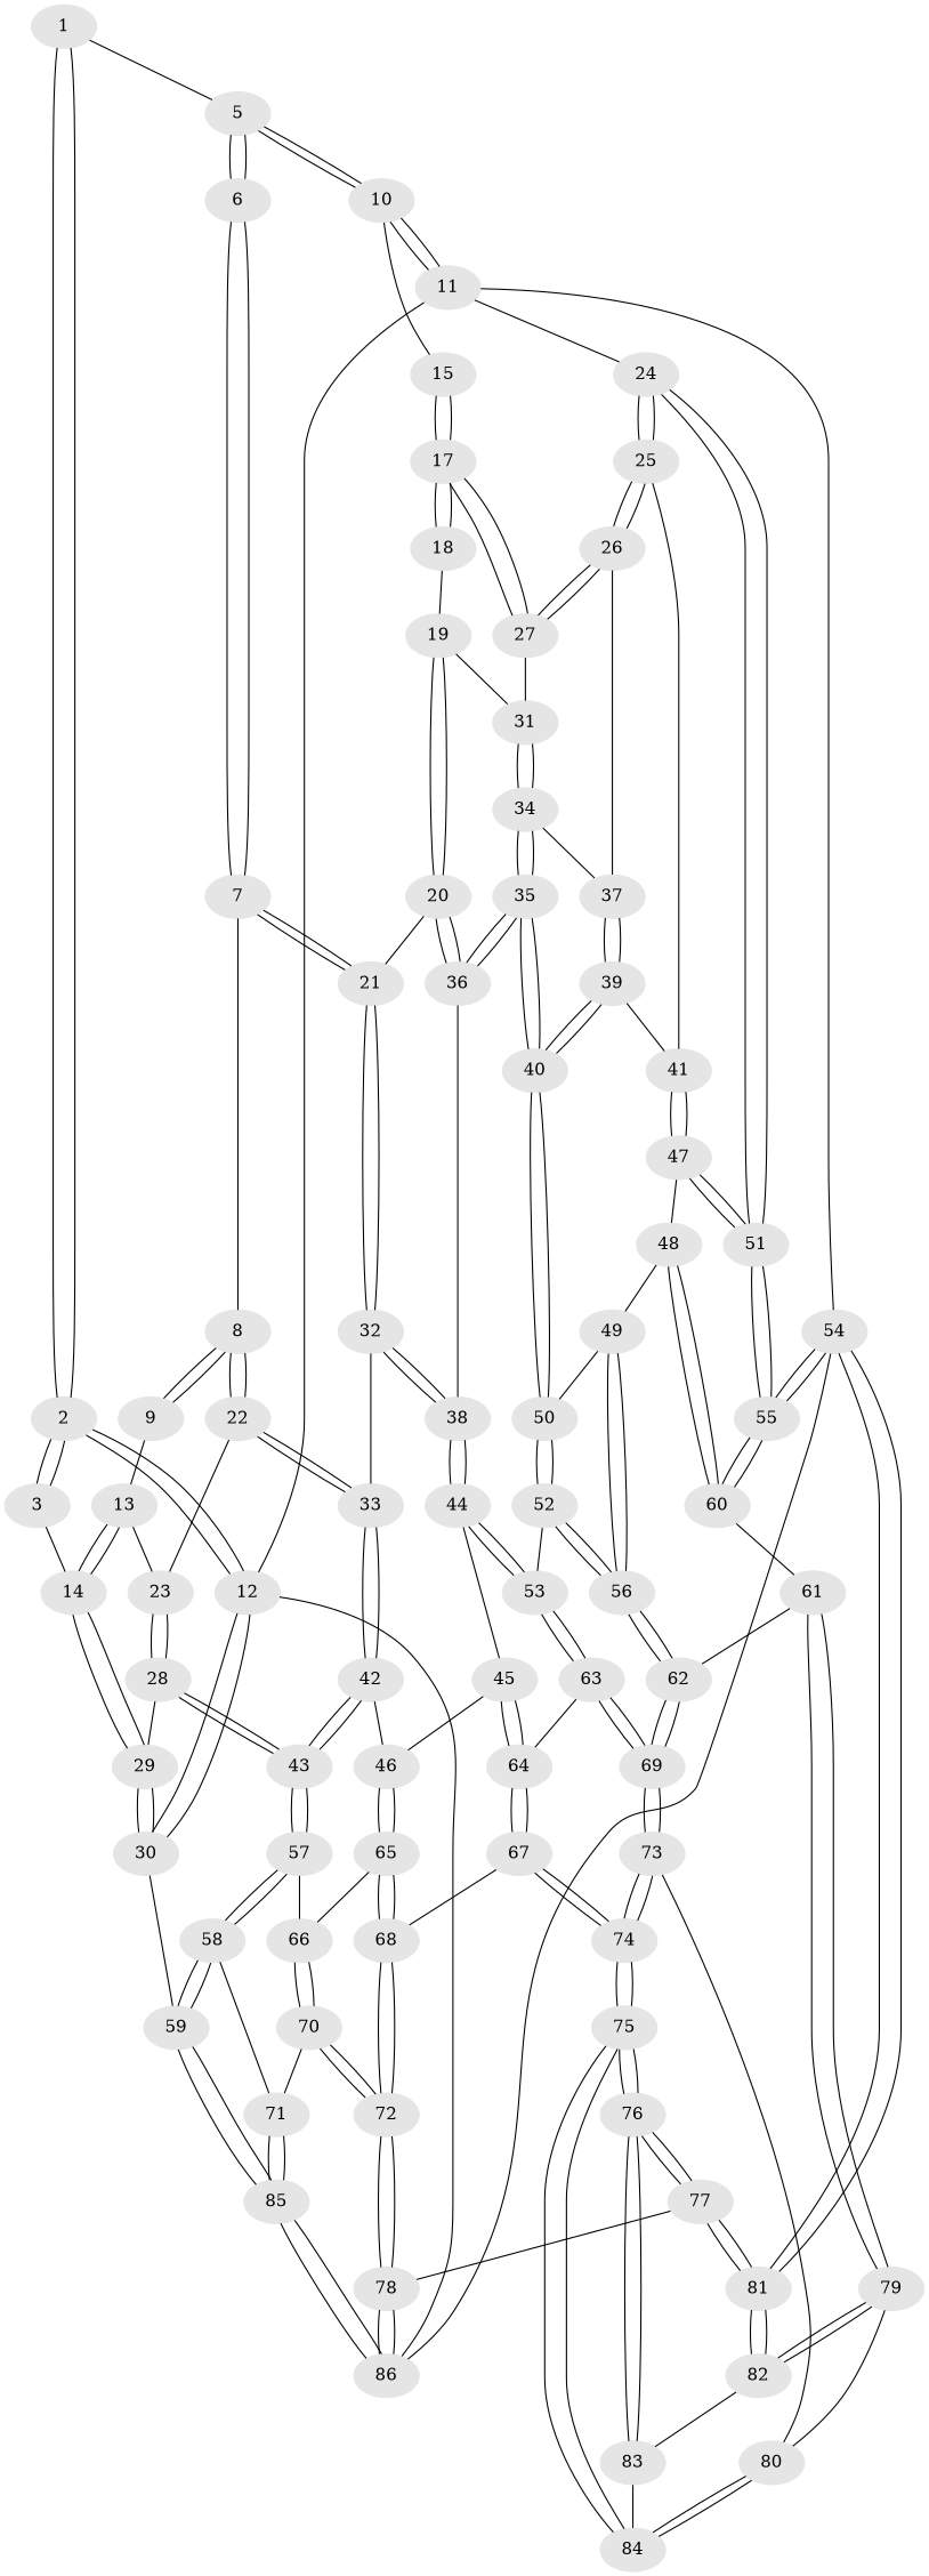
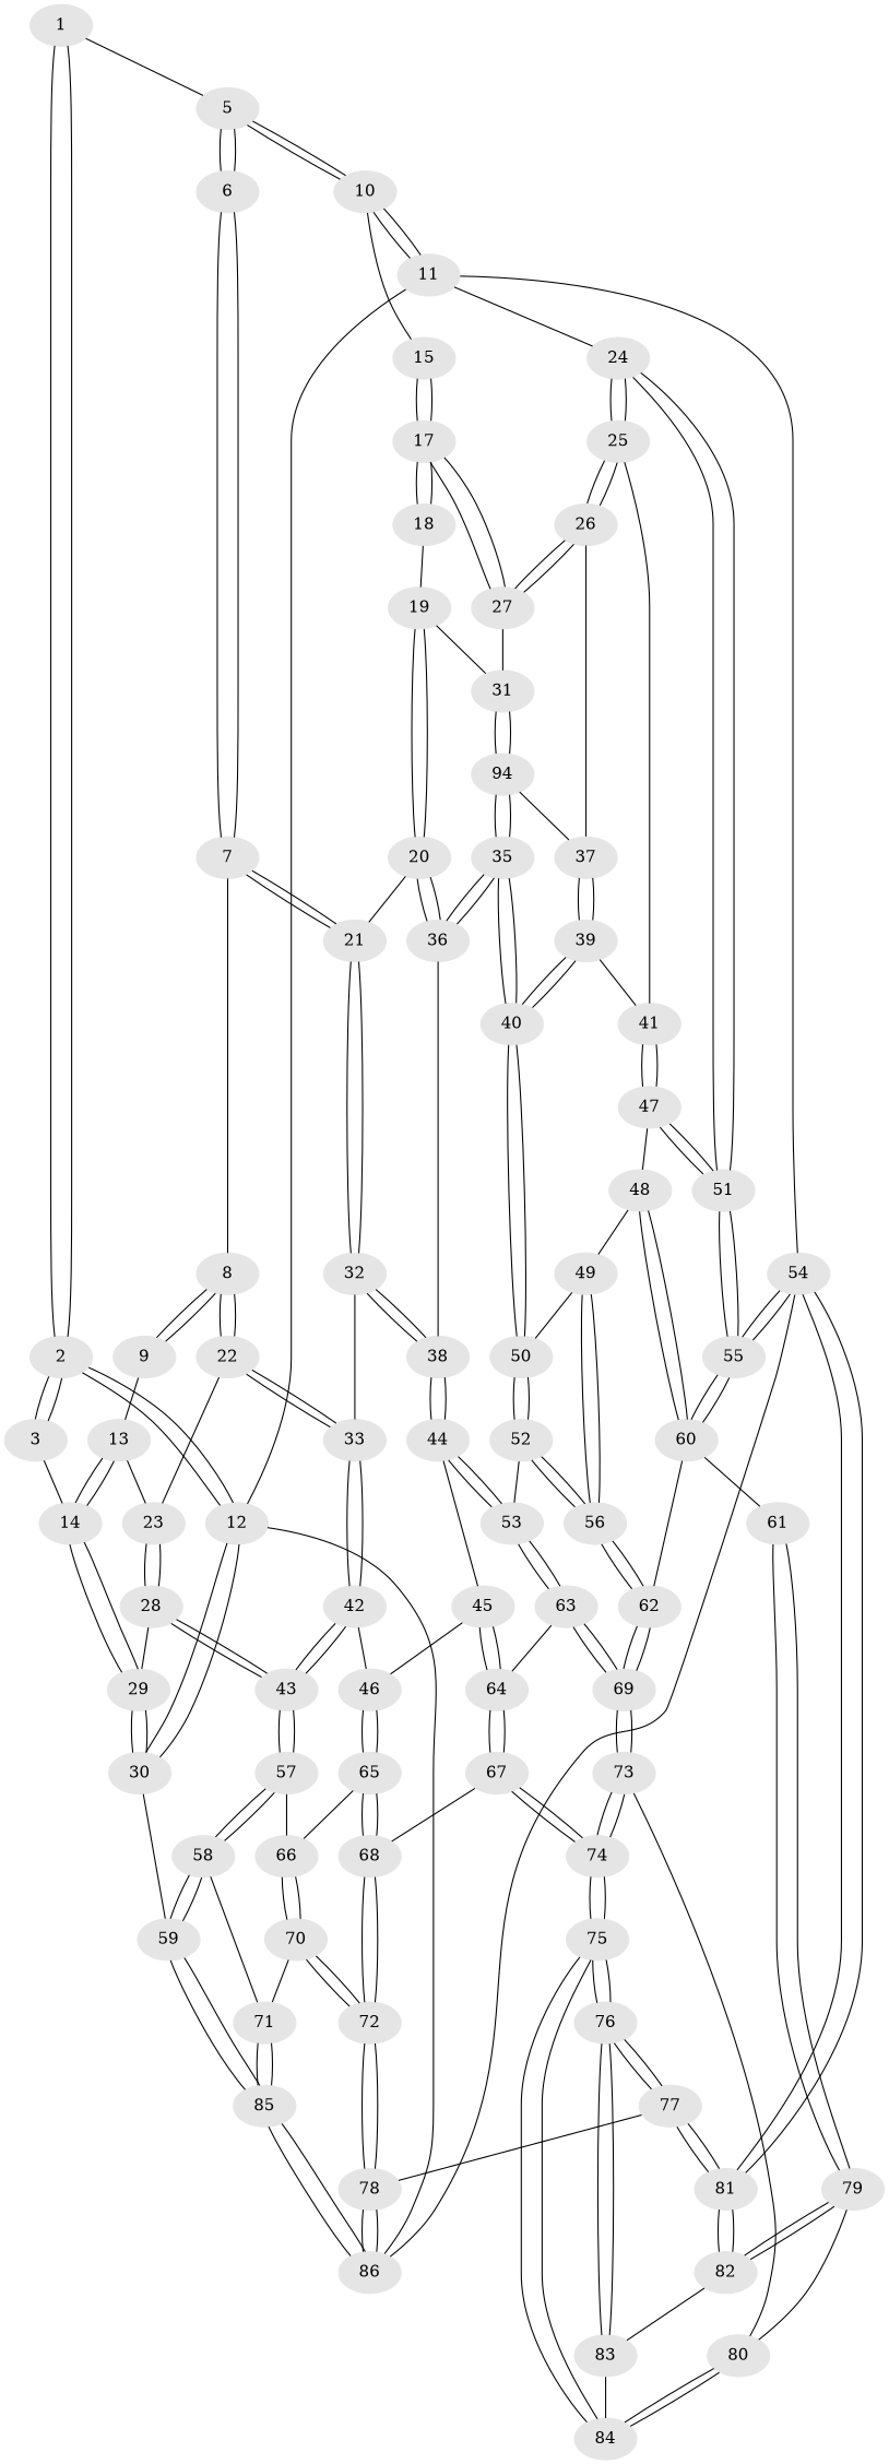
  graph {
    node [color=gray90 style=filled]
    1
    2
    5
    3
    12
    6
    10
    14
    30
    86
    29
    9
    13
    7
    11
    15
    8
    21
    22
    32
    23
    33
    24
    54
    17
    25
    51
    55
    81
    59
    28
    18
    27
    19
    31
    20
    36
-   34
+   34 [label=94]
    38
    42
    43
    26
    41
    37
    47
    39
    57
    85
    35
    44
    46
    40
    50
    45
    53
    52
    48
    65
    58
    66
    64
    63
    67
    68
    49
    60
    56
    61
    62
    69
    82
    71
    70
    79
    80
    73
    74
    72
    75
    78
    84
    76
    77
    83
    1 -- 2
    1 -- 2
    1 -- 5
    2 -- 3
    2 -- 3
    2 -- 12
    2 -- 12
    5 -- 6
    5 -- 6
    5 -- 10
    5 -- 10
    3 -- 14
    12 -- 30
    12 -- 30
    12 -- 86
    6 -- 7
    6 -- 7
    10 -- 11
    10 -- 11
    10 -- 15
    14 -- 29
    14 -- 29
    30 -- 59
    29 -- 30
    29 -- 30
    9 -- 13
    13 -- 14
    13 -- 14
    13 -- 23
    7 -- 8
    7 -- 21
    7 -- 21
    11 -- 12
    11 -- 24
    11 -- 54
    15 -- 17
    15 -- 17
    8 -- 9
    8 -- 9
    8 -- 22
    8 -- 22
    21 -- 32
    21 -- 32
    22 -- 23
    22 -- 33
    22 -- 33
    32 -- 33
    32 -- 38
    32 -- 38
    23 -- 28
    23 -- 28
    33 -- 42
    33 -- 42
    24 -- 25
    24 -- 25
    24 -- 51
    24 -- 51
    54 -- 86
    54 -- 55
    54 -- 55
    54 -- 81
    54 -- 81
    17 -- 18
    17 -- 18
    17 -- 27
    17 -- 27
    25 -- 26
    25 -- 26
    25 -- 41
    51 -- 55
    51 -- 55
    55 -- 60
    55 -- 60
    81 -- 82
    81 -- 82
    59 -- 85
    59 -- 85
    28 -- 29
    28 -- 43
    28 -- 43
    18 -- 19
    27 -- 31
    19 -- 31
    19 -- 20
    19 -- 20
    31 -- 34
    31 -- 34
    20 -- 21
    20 -- 36
    20 -- 36
    36 -- 38
    34 -- 37
    34 -- 35
    34 -- 35
    38 -- 44
    38 -- 44
    42 -- 43
    42 -- 43
    42 -- 46
    43 -- 57
    43 -- 57
    26 -- 27
    26 -- 27
    26 -- 37
    41 -- 47
    41 -- 47
    37 -- 39
    37 -- 39
    47 -- 51
    47 -- 51
    47 -- 48
    39 -- 41
    39 -- 40
    39 -- 40
    57 -- 58
    57 -- 58
    57 -- 66
    85 -- 86
    85 -- 86
    35 -- 36
    35 -- 36
    35 -- 40
    35 -- 40
    44 -- 45
    44 -- 53
    44 -- 53
    46 -- 65
    46 -- 65
    40 -- 50
    40 -- 50
    50 -- 52
    50 -- 52
    45 -- 46
    45 -- 64
    45 -- 64
    53 -- 63
    53 -- 63
    52 -- 53
    52 -- 56
    52 -- 56
    48 -- 49
    48 -- 60
    48 -- 60
    65 -- 66
    65 -- 68
    65 -- 68
    58 -- 59
    58 -- 59
    58 -- 71
    66 -- 70
    66 -- 70
    64 -- 67
    64 -- 67
    63 -- 64
    63 -- 69
    63 -- 69
    67 -- 68
    67 -- 74
    67 -- 74
    68 -- 72
    68 -- 72
    49 -- 50
    49 -- 56
    49 -- 56
    60 -- 61
    56 -- 62
    56 -- 62
-   61 -- 62
+   60 -- 62
    61 -- 79
    61 -- 79
    62 -- 69
    62 -- 69
    69 -- 73
    69 -- 73
    82 -- 83
    71 -- 85
    71 -- 85
    70 -- 71
    70 -- 72
    70 -- 72
    79 -- 82
    79 -- 82
    79 -- 80
    80 -- 84
    80 -- 84
    73 -- 80
    73 -- 74
    73 -- 74
    74 -- 75
    74 -- 75
    72 -- 78
    72 -- 78
    75 -- 84
    75 -- 84
    75 -- 76
    75 -- 76
    78 -- 86
    78 -- 86
    76 -- 77
    76 -- 77
    76 -- 83
    76 -- 83
    77 -- 81
    77 -- 81
    77 -- 78
    83 -- 84
  }
